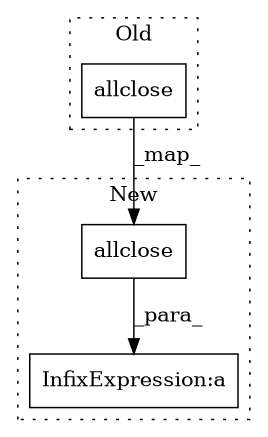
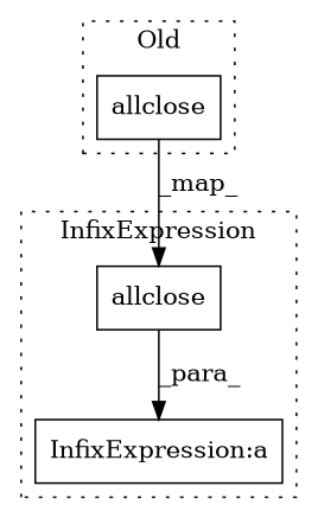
  digraph {
    node [a=32 l="9,1" shape=box]
    n1 [label=allclose s="1037,1066"]
    n2 [a=27 l=3 label="InfixExpression:a" s=1028]
    n3 [label=allclose s="1033,1062"]
    subgraph cluster_1 {
-     label=New
+     label=InfixExpression
      style=dotted
      n1
      n2
    }
    subgraph cluster_2 {
      label=Old
      style=dotted
      n3
    }
    n1 -> n2 [label=_para_]
    n3 -> n1 [label=_map_]
  }
